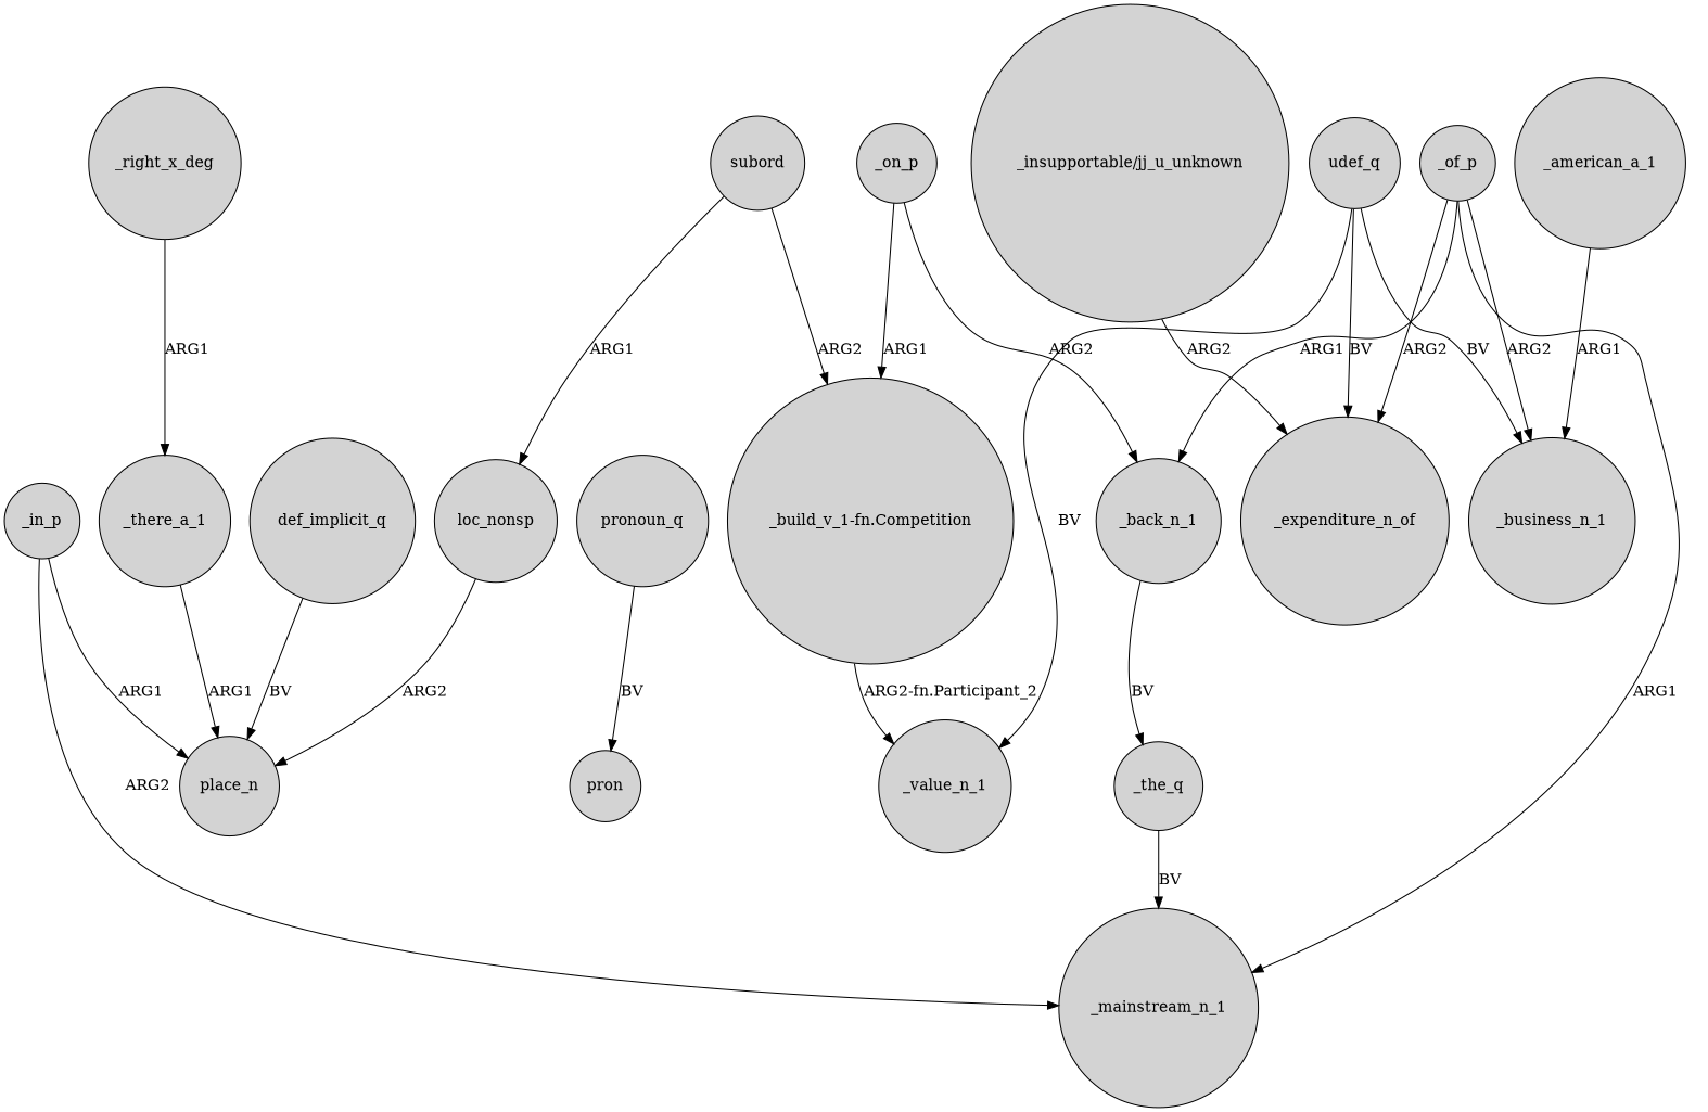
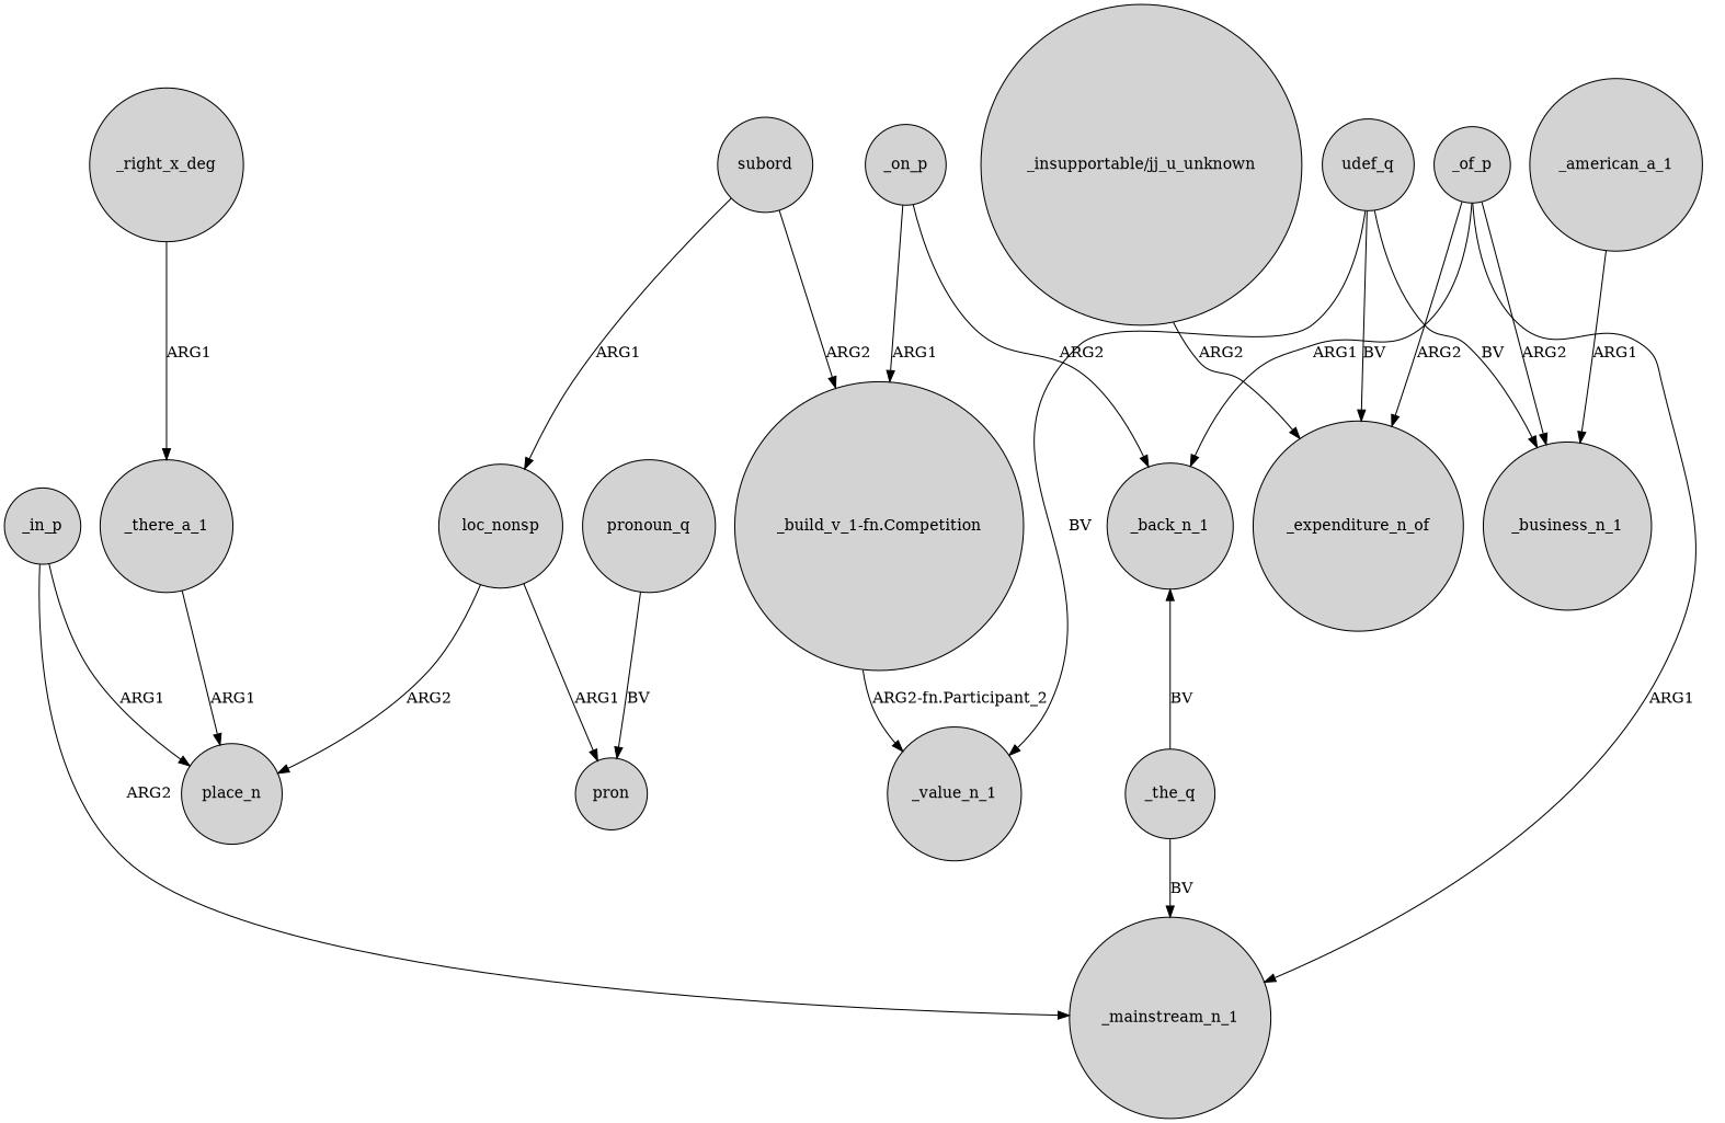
  digraph {
    node [shape=circle style=filled]
    _of_p
    _back_n_1
    _business_n_1
    _expenditure_n_of
    _mainstream_n_1
    _on_p
    "_build_v_1-fn.Competition"
    _value_n_1
-   def_implicit_q
    place_n
    _there_a_1
    _right_x_deg
    udef_q
    _in_p
    _the_q
    pronoun_q
    pron
    _american_a_1
    "_insupportable/jj_u_unknown"
    subord
    loc_nonsp
    _of_p -> _back_n_1 [label=ARG1]
    _of_p -> _business_n_1 [label=ARG2]
    _of_p -> _expenditure_n_of [label=ARG2]
    _of_p -> _mainstream_n_1 [label=ARG1]
    _on_p -> _back_n_1 [label=ARG2]
    _on_p -> "_build_v_1-fn.Competition" [label=ARG1]
    "_build_v_1-fn.Competition" -> _value_n_1 [label="ARG2-fn.Participant_2"]
-   def_implicit_q -> place_n [label=BV]
    _there_a_1 -> place_n [label=ARG1]
    _right_x_deg -> _there_a_1 [label=ARG1]
    udef_q -> _business_n_1 [label=BV]
    udef_q -> _expenditure_n_of [label=BV]
    udef_q -> _value_n_1 [label=BV]
    _in_p -> _mainstream_n_1 [label=ARG2]
    _in_p -> place_n [label=ARG1]
-   _back_n_1 -> _the_q [label=BV]
+   _the_q -> _back_n_1 [label=BV]
    _the_q -> _mainstream_n_1 [label=BV]
    pronoun_q -> pron [label=BV]
    _american_a_1 -> _business_n_1 [label=ARG1]
    "_insupportable/jj_u_unknown" -> _expenditure_n_of [label=ARG2]
    subord -> "_build_v_1-fn.Competition" [label=ARG2]
    subord -> loc_nonsp [label=ARG1]
    loc_nonsp -> place_n [label=ARG2]
+   loc_nonsp -> pron [label=ARG1]
  }
